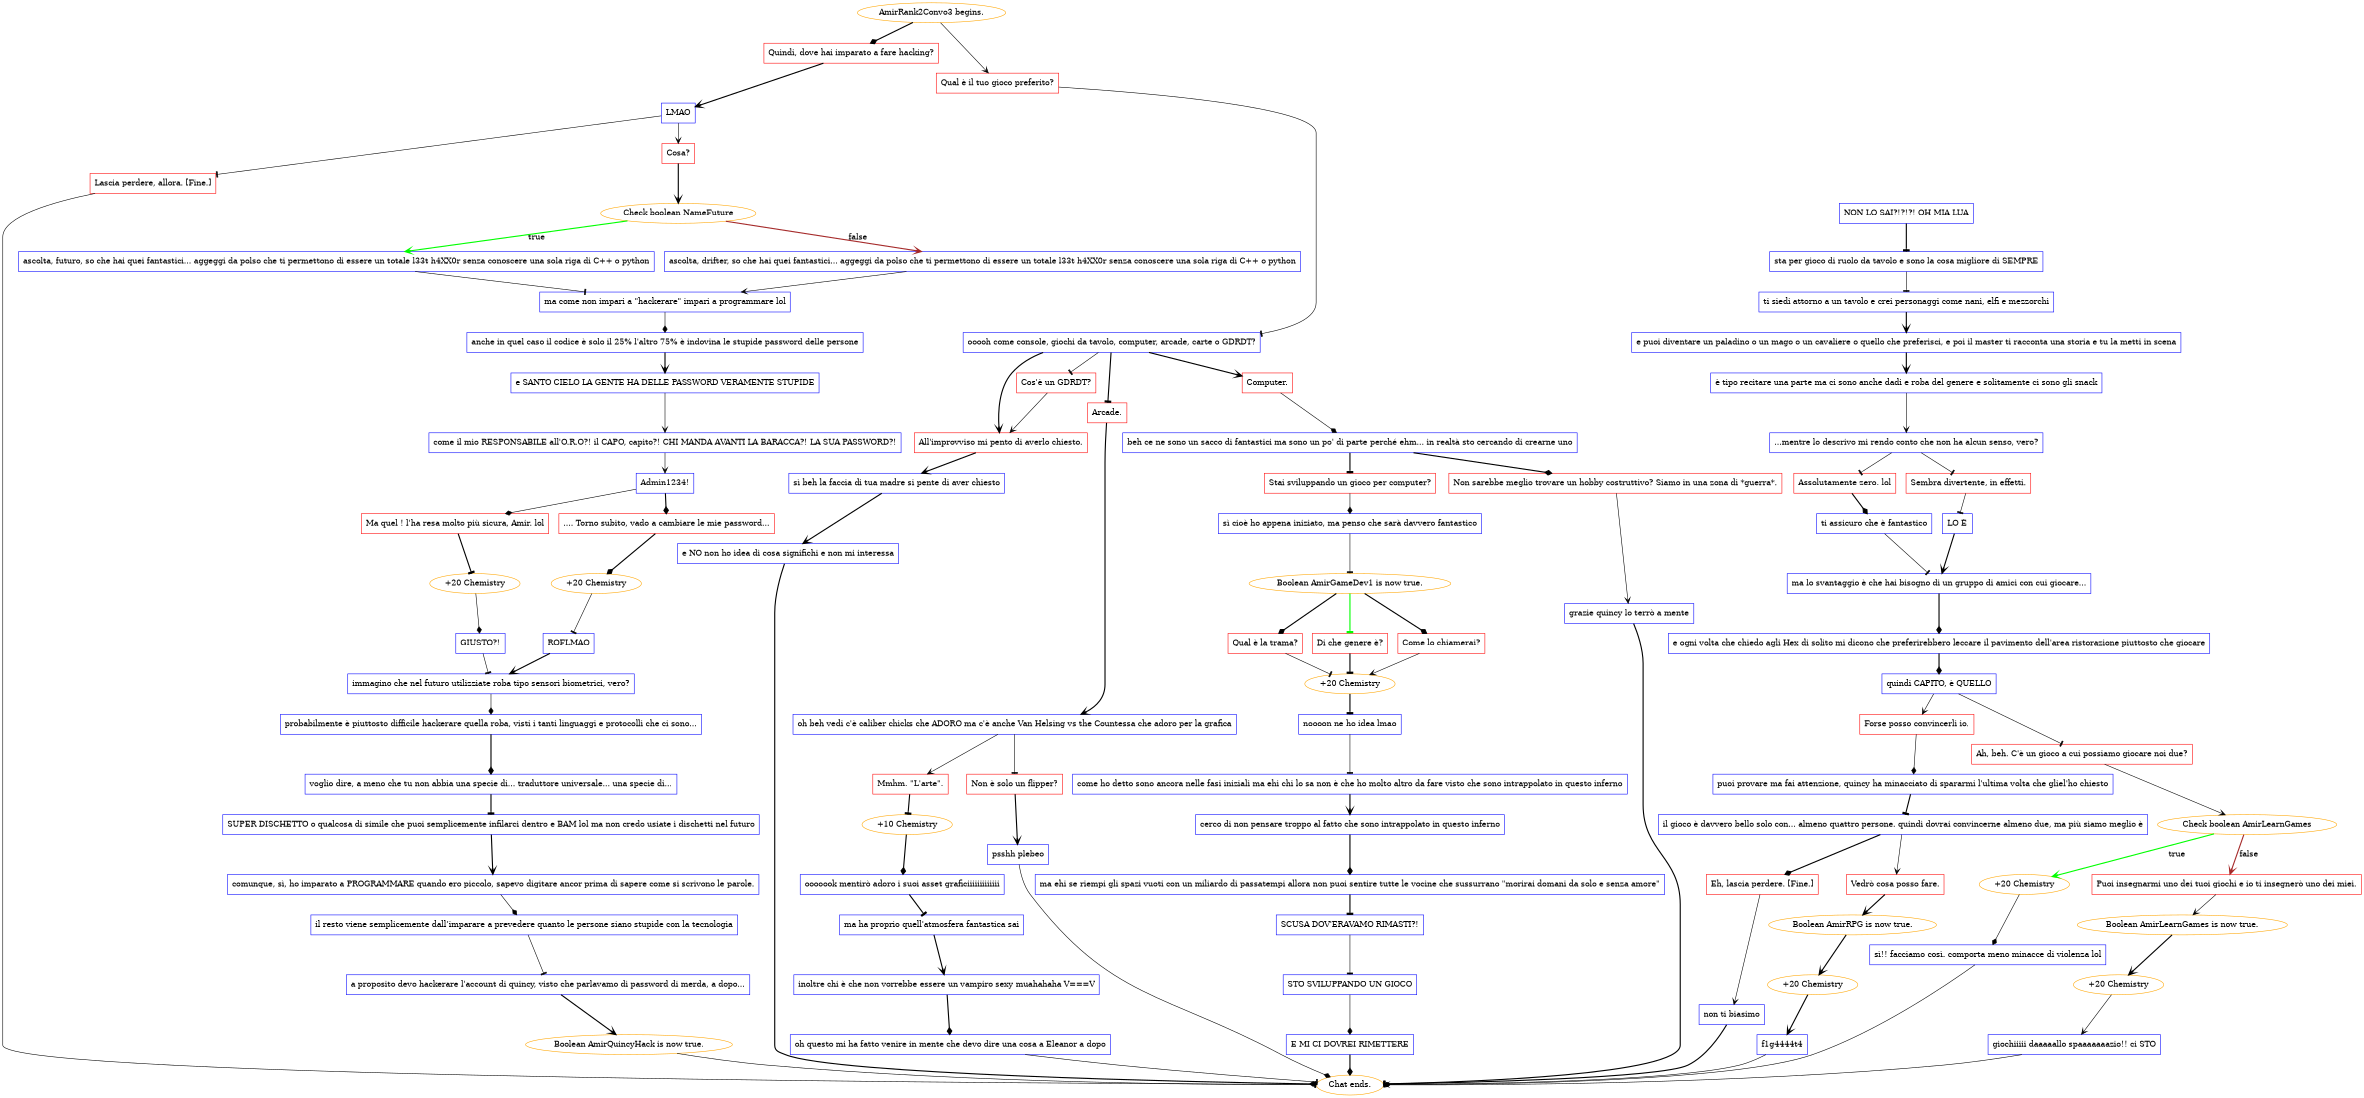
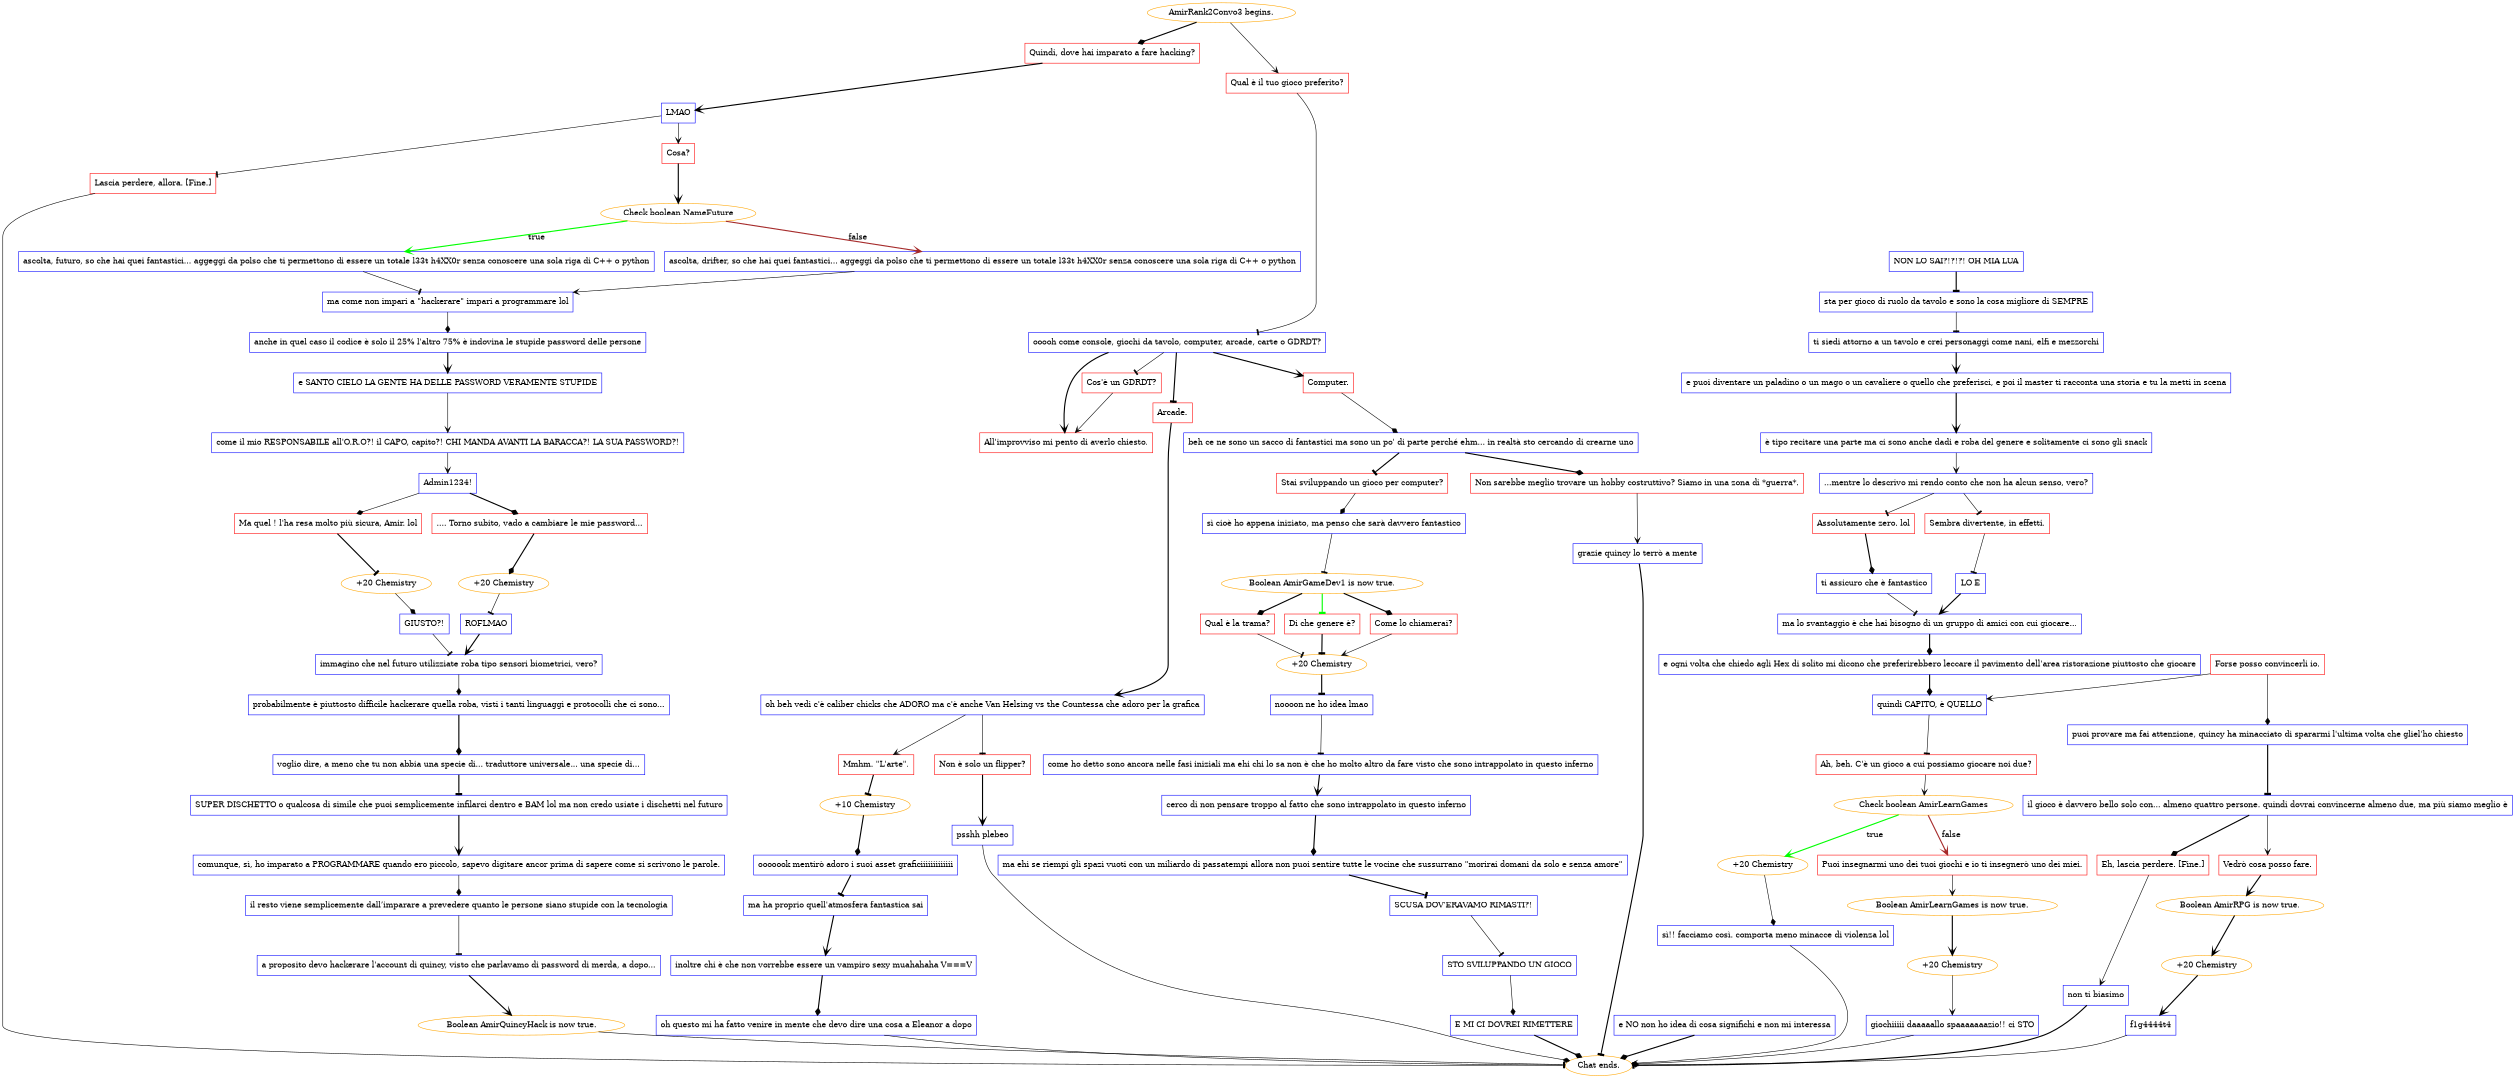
  digraph {
    node [color=blue shape=box]
    edge [arrowhead=vee style=bold]
    "AmirRank2Convo3 begins." [color=orange shape=""]
    n2 [color=red label="Quindi, dove hai imparato a fare hacking?"]
    n3 [color=red label="Qual è il tuo gioco preferito?"]
    n4 [label=LMAO]
    n5 [label="ooooh come console, giochi da tavolo, computer, arcade, carte o GDRDT?"]
    n6 [color=red label="Lascia perdere, allora. [Fine.]"]
    n7 [color=red label="Cosa?"]
    n8 [color=red label="All'improvviso mi pento di averlo chiesto."]
    n9 [color=red label="Cos'è un GDRDT?"]
    n10 [color=red label="Arcade."]
    n11 [color=red label="Computer."]
    "Chat ends." [color=orange shape=""]
    n13 [color=orange label="Check boolean NameFuture" shape=""]
-   n14 [label="sì beh la faccia di tua madre si pente di aver chiesto"]
    n15 [label="oh beh vedi c'è caliber chicks che ADORO ma c'è anche Van Helsing vs the Countessa che adoro per la grafica"]
    n16 [label="beh ce ne sono un sacco di fantastici ma sono un po' di parte perché ehm... in realtà sto cercando di crearne uno"]
    n17 [label="ascolta, futuro, so che hai quei fantastici... aggeggi da polso che ti permettono di essere un totale l33t h4XX0r senza conoscere una sola riga di C++ o python"]
    n18 [label="ascolta, drifter, so che hai quei fantastici... aggeggi da polso che ti permettono di essere un totale l33t h4XX0r senza conoscere una sola riga di C++ o python"]
    n19 [label="e NO non ho idea di cosa significhi e non mi interessa"]
    n20 [label="NON LO SAI?!?!?! OH MIA LUA"]
    n21 [label="sta per gioco di ruolo da tavolo e sono la cosa migliore di SEMPRE"]
    n22 [color=red label="Mmhm. \"L'arte\"."]
    n23 [color=red label="Non è solo un flipper?"]
    n24 [color=red label="Stai sviluppando un gioco per computer?"]
    n25 [color=red label="Non sarebbe meglio trovare un hobby costruttivo? Siamo in una zona di *guerra*."]
    n26 [label="ma come non impari a \"hackerare\" impari a programmare lol"]
    n27 [label="ti siedi attorno a un tavolo e crei personaggi come nani, elfi e mezzorchi"]
    n28 [color=orange label="+10 Chemistry" shape=""]
    n29 [label="psshh plebeo"]
    n30 [label="sì cioè ho appena iniziato, ma penso che sarà davvero fantastico"]
    n31 [label="grazie quincy lo terrò a mente"]
    n32 [label="anche in quel caso il codice è solo il 25% l'altro 75% è indovina le stupide password delle persone"]
    n33 [label="e puoi diventare un paladino o un mago o un cavaliere o quello che preferisci, e poi il master ti racconta una storia e tu la metti in scena"]
    n34 [label="ooooook mentirò adoro i suoi asset graficiiiiiiiiiiiii"]
    n35 [color=orange label="Boolean AmirGameDev1 is now true." shape=""]
    n36 [label="e SANTO CIELO LA GENTE HA DELLE PASSWORD VERAMENTE STUPIDE"]
    n37 [label="è tipo recitare una parte ma ci sono anche dadi e roba del genere e solitamente ci sono gli snack"]
    n38 [label="ma ha proprio quell'atmosfera fantastica sai"]
    n39 [color=red label="Qual è la trama?"]
    n40 [color=red label="Di che genere è?"]
    n41 [color=red label="Come lo chiamerai?"]
    n42 [label="come il mio RESPONSABILE all'O.R.O?! il CAPO, capito?! CHI MANDA AVANTI LA BARACCA?! LA SUA PASSWORD?!"]
    n43 [label="...mentre lo descrivo mi rendo conto che non ha alcun senso, vero?"]
    n44 [label="inoltre chi è che non vorrebbe essere un vampiro sexy muahahaha V===V"]
    n45 [color=orange label="+20 Chemistry" shape=""]
    n46 [label="Admin1234!"]
    n47 [color=red label="Assolutamente zero. lol"]
    n48 [color=red label="Sembra divertente, in effetti."]
    n49 [label="oh questo mi ha fatto venire in mente che devo dire una cosa a Eleanor a dopo"]
    n50 [label="noooon ne ho idea lmao"]
    n51 [color=red label="Ma quel ! l'ha resa molto più sicura, Amir. lol"]
    n52 [color=red label=".... Torno subito, vado a cambiare le mie password..."]
    n53 [label="ti assicuro che è fantastico"]
    n54 [label="LO È"]
    n55 [label="come ho detto sono ancora nelle fasi iniziali ma ehi chi lo sa non è che ho molto altro da fare visto che sono intrappolato in questo inferno"]
    n56 [color=orange label="+20 Chemistry" shape=""]
    n57 [color=orange label="+20 Chemistry" shape=""]
    n58 [label="ma lo svantaggio è che hai bisogno di un gruppo di amici con cui giocare..."]
    n59 [label="cerco di non pensare troppo al fatto che sono intrappolato in questo inferno"]
    n60 [label="GIUSTO?!"]
    n61 [label=ROFLMAO]
    n62 [label="e ogni volta che chiedo agli Hex di solito mi dicono che preferirebbero leccare il pavimento dell'area ristorazione piuttosto che giocare"]
    n63 [label="ma ehi se riempi gli spazi vuoti con un miliardo di passatempi allora non puoi sentire tutte le vocine che sussurrano \"morirai domani da solo e senza amore\""]
    n64 [label="immagino che nel futuro utilizziate roba tipo sensori biometrici, vero?"]
    n65 [label="quindi CAPITO, è QUELLO"]
    n66 [label="SCUSA DOV'ERAVAMO RIMASTI?!"]
    n67 [label="probabilmente è piuttosto difficile hackerare quella roba, visti i tanti linguaggi e protocolli che ci sono..."]
    n68 [color=red label="Forse posso convincerli io."]
    n69 [color=red label="Ah, beh. C'è un gioco a cui possiamo giocare noi due?"]
    n70 [label="STO SVILUPPANDO UN GIOCO"]
    n71 [label="voglio dire, a meno che tu non abbia una specie di... traduttore universale... una specie di..."]
    n72 [label="puoi provare ma fai attenzione, quincy ha minacciato di spararmi l'ultima volta che gliel'ho chiesto"]
    n73 [color=orange label="Check boolean AmirLearnGames" shape=""]
    n74 [label="E MI CI DOVREI RIMETTERE"]
    n75 [label="SUPER DISCHETTO o qualcosa di simile che puoi semplicemente infilarci dentro e BAM lol ma non credo usiate i dischetti nel futuro"]
    n76 [label="il gioco è davvero bello solo con... almeno quattro persone. quindi dovrai convincerne almeno due, ma più siamo meglio è"]
    n77 [color=orange label="+20 Chemistry" shape=""]
    n78 [color=red label="Puoi insegnarmi uno dei tuoi giochi e io ti insegnerò uno dei miei."]
    n79 [label="comunque, sì, ho imparato a PROGRAMMARE quando ero piccolo, sapevo digitare ancor prima di sapere come si scrivono le parole."]
    n80 [color=red label="Eh, lascia perdere. [Fine.]"]
    n81 [color=red label="Vedrò cosa posso fare."]
    n82 [label="sì!! facciamo così. comporta meno minacce di violenza lol"]
    n83 [color=orange label="Boolean AmirLearnGames is now true." shape=""]
    n84 [label="il resto viene semplicemente dall’imparare a prevedere quanto le persone siano stupide con la tecnologia"]
    n85 [label="non ti biasimo"]
    n86 [color=orange label="Boolean AmirRPG is now true." shape=""]
    n87 [color=orange label="+20 Chemistry" shape=""]
    n88 [label="a proposito devo hackerare l'account di quincy, visto che parlavamo di password di merda, a dopo..."]
    n89 [color=orange label="+20 Chemistry" shape=""]
    n90 [label="giochiiiii daaaaallo spaaaaaaazio!! ci STO"]
    n91 [color=orange label="Boolean AmirQuincyHack is now true." shape=""]
    n92 [label=f1g4444t4]
    "AmirRank2Convo3 begins." -> n2 [arrowhead=diamond]
    "AmirRank2Convo3 begins." -> n3 [style=solid]
    n2 -> n4
    n3 -> n5 [arrowhead=tee style=solid]
    n4 -> n6 [arrowhead=tee style=solid]
    n4 -> n7 [style=solid]
    n5 -> n8
    n5 -> n9 [arrowhead=tee style=solid]
    n5 -> n10 [arrowhead=tee]
    n5 -> n11
    n6 -> "Chat ends." [arrowhead=tee style=solid]
    n7 -> n13
-   n8 -> n14
    n9 -> n8 [style=solid]
    n10 -> n15
    n11 -> n16 [arrowhead=diamond style=solid]
    n13 -> n17 [color=green label=true]
    n13 -> n18 [color=brown label=false]
-   n14 -> n19
    n15 -> n22 [style=solid]
    n15 -> n23 [arrowhead=tee style=solid]
    n16 -> n24 [arrowhead=tee]
    n16 -> n25 [arrowhead=diamond]
    n17 -> n26 [arrowhead=tee style=solid]
    n18 -> n26 [style=solid]
    n19 -> "Chat ends." [arrowhead=diamond]
    n20 -> n21 [arrowhead=tee]
    n21 -> n27 [arrowhead=tee style=solid]
    n22 -> n28 [arrowhead=tee]
    n23 -> n29
    n24 -> n30 [arrowhead=diamond style=solid]
    n25 -> n31 [style=solid]
    n26 -> n32 [arrowhead=diamond style=solid]
    n27 -> n33
    n28 -> n34 [arrowhead=diamond]
    n29 -> "Chat ends." [arrowhead=diamond style=solid]
    n30 -> n35 [arrowhead=tee style=solid]
    n31 -> "Chat ends." [arrowhead=tee]
    n32 -> n36
    n33 -> n37
    n34 -> n38 [arrowhead=tee]
    n35 -> n39 [arrowhead=diamond]
    n35 -> n40 [arrowhead=tee color=green]
    n35 -> n41 [arrowhead=diamond]
    n36 -> n42 [style=solid]
    n37 -> n43 [style=solid]
    n38 -> n44
    n39 -> n45 [arrowhead=tee style=solid]
    n40 -> n45 [arrowhead=tee]
    n41 -> n45 [style=solid]
    n42 -> n46 [style=solid]
    n43 -> n47 [arrowhead=tee style=solid]
    n43 -> n48 [arrowhead=tee style=solid]
    n44 -> n49 [arrowhead=diamond]
    n45 -> n50 [arrowhead=tee]
    n46 -> n51 [arrowhead=diamond style=solid]
    n46 -> n52 [arrowhead=diamond]
    n47 -> n53 [arrowhead=diamond]
    n48 -> n54 [arrowhead=tee style=solid]
    n49 -> "Chat ends." [arrowhead=tee style=solid]
    n50 -> n55 [arrowhead=tee style=solid]
    n51 -> n56 [arrowhead=tee]
    n52 -> n57 [arrowhead=diamond]
    n53 -> n58 [arrowhead=tee style=solid]
    n54 -> n58
    n55 -> n59
    n56 -> n60 [arrowhead=diamond style=solid]
    n57 -> n61 [arrowhead=tee style=solid]
    n58 -> n62 [arrowhead=diamond]
    n59 -> n63 [arrowhead=diamond]
    n60 -> n64 [arrowhead=tee style=solid]
    n61 -> n64
    n62 -> n65 [arrowhead=diamond]
    n63 -> n66 [arrowhead=tee]
    n64 -> n67 [arrowhead=diamond style=solid]
-   n65 -> n68 [style=solid]
+   n68 -> n65 [style=solid]
    n65 -> n69 [arrowhead=tee style=solid]
    n66 -> n70 [arrowhead=tee style=solid]
    n67 -> n71 [arrowhead=diamond]
    n68 -> n72 [arrowhead=diamond style=solid]
    n69 -> n73 [style=solid]
    n70 -> n74 [arrowhead=diamond style=solid]
    n71 -> n75 [arrowhead=tee]
    n72 -> n76 [arrowhead=tee]
    n73 -> n77 [color=green label=true]
    n73 -> n78 [color=brown label=false]
    n74 -> "Chat ends." [arrowhead=diamond]
    n75 -> n79
    n76 -> n80 [arrowhead=diamond]
    n76 -> n81 [style=solid]
    n77 -> n82 [arrowhead=diamond style=solid]
    n78 -> n83 [style=solid]
    n79 -> n84 [arrowhead=diamond style=solid]
    n80 -> n85 [style=solid]
    n81 -> n86
    n82 -> "Chat ends." [style=solid]
    n83 -> n87
    n84 -> n88 [arrowhead=tee style=solid]
    n85 -> "Chat ends." [arrowhead=tee]
    n86 -> n89
    n87 -> n90 [style=solid]
    n88 -> n91
    n89 -> n92
    n90 -> "Chat ends." [arrowhead=diamond style=solid]
    n91 -> "Chat ends." [arrowhead=tee style=solid]
    n92 -> "Chat ends." [arrowhead=diamond style=solid]
  }
